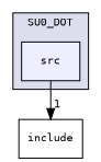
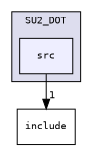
  digraph {
    compound=true
    fontname="DejaVu Sans Mono"
    node [fontname="DejaVu Sans Mono" fontsize=10 shape=box]
    n1 [fillcolor="#eeeeff" label=src pencolor=black style=filled]
    n2 [label=include]
    subgraph cluster_1 {
      bgcolor="#ddddee"
      fontsize=10
-     label=SU0_DOT
+     label=SU2_DOT
      pencolor=black
      n1
    }
    n1 -> n2 [headlabel=1 labeldistance=1.5 labelfontname=Helvetica labelfontsize=10 fontname="DejaVu Sans Mono"]
  }
